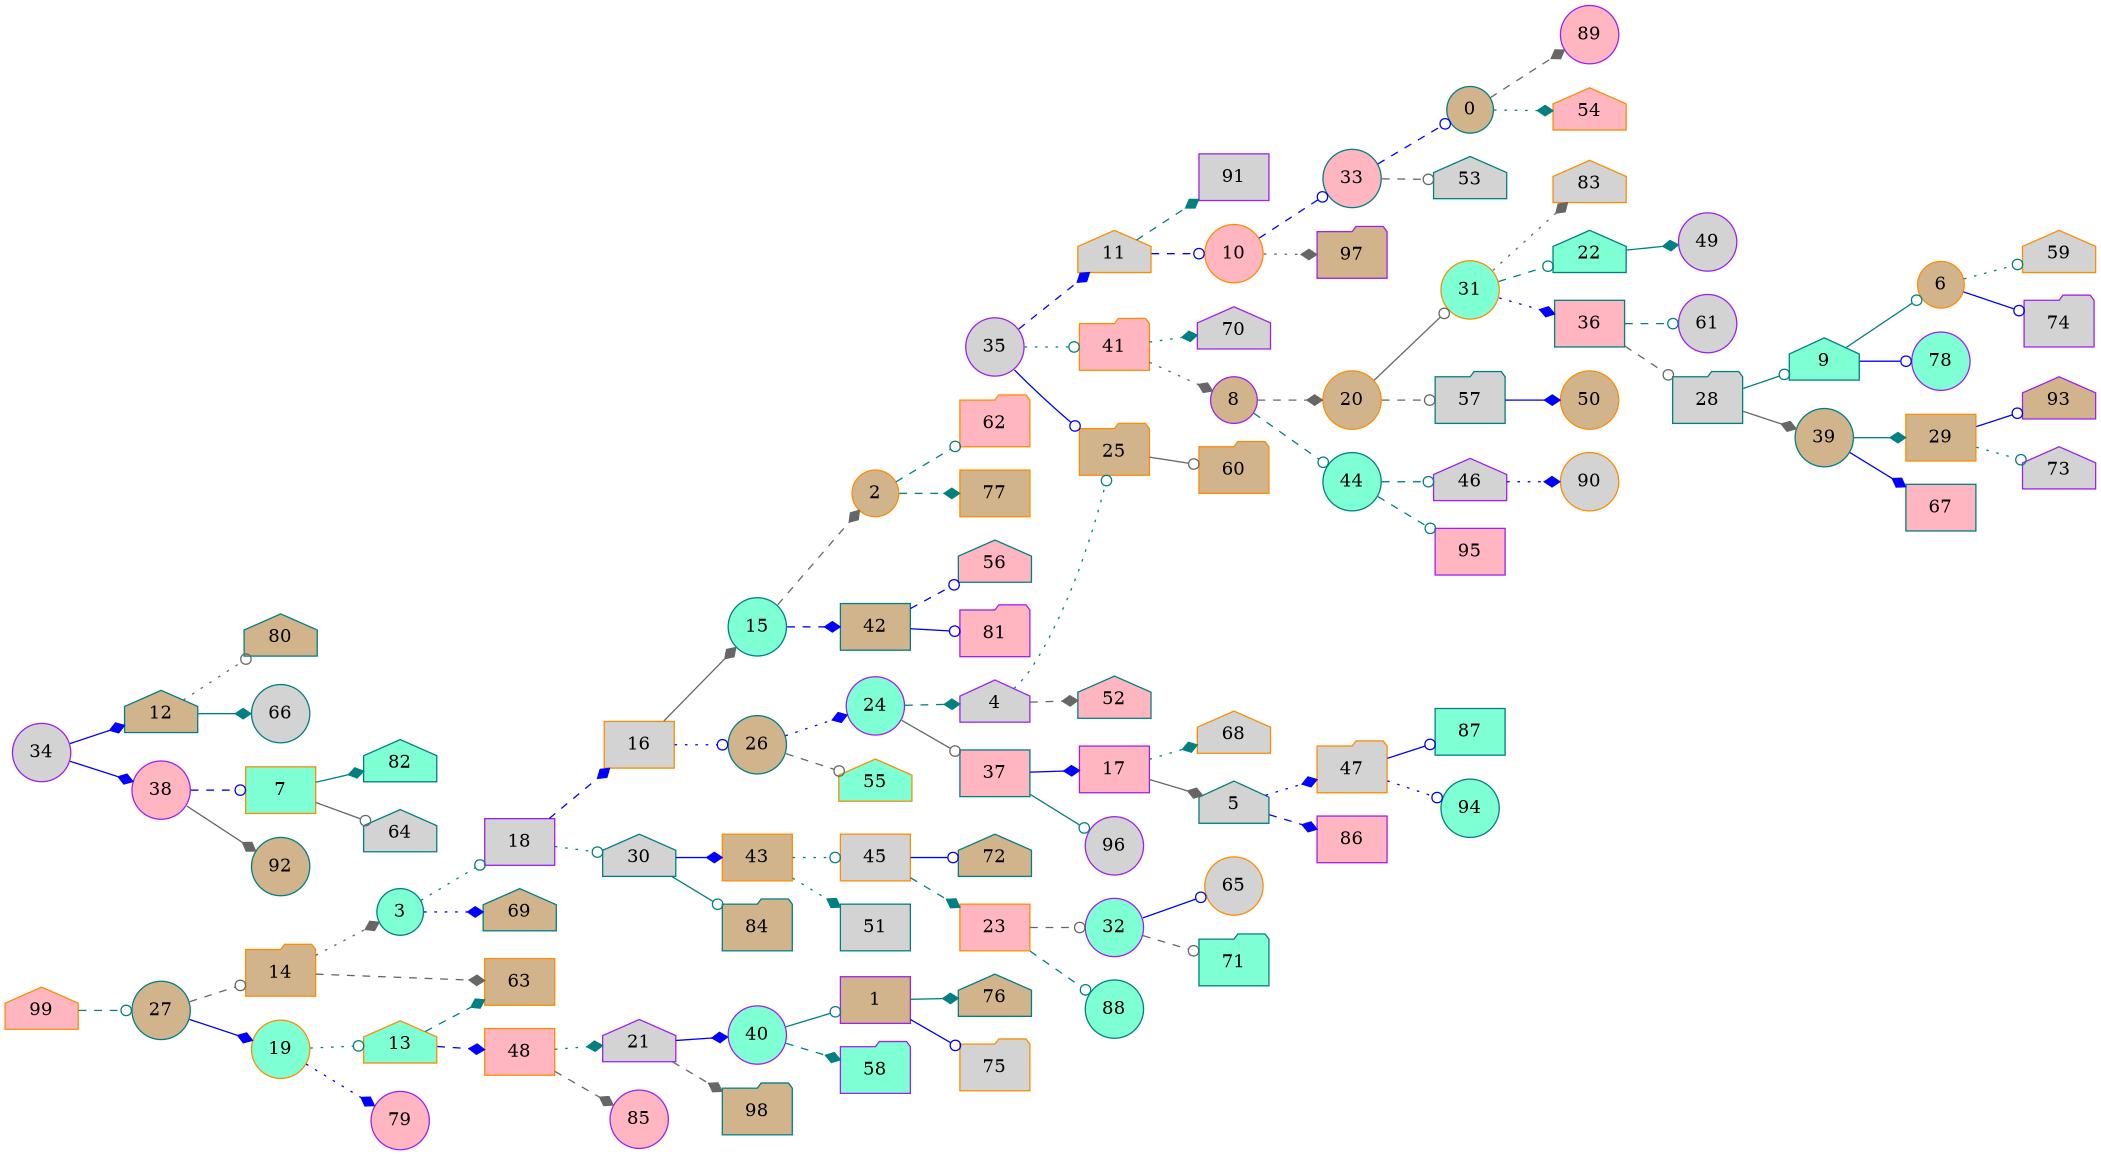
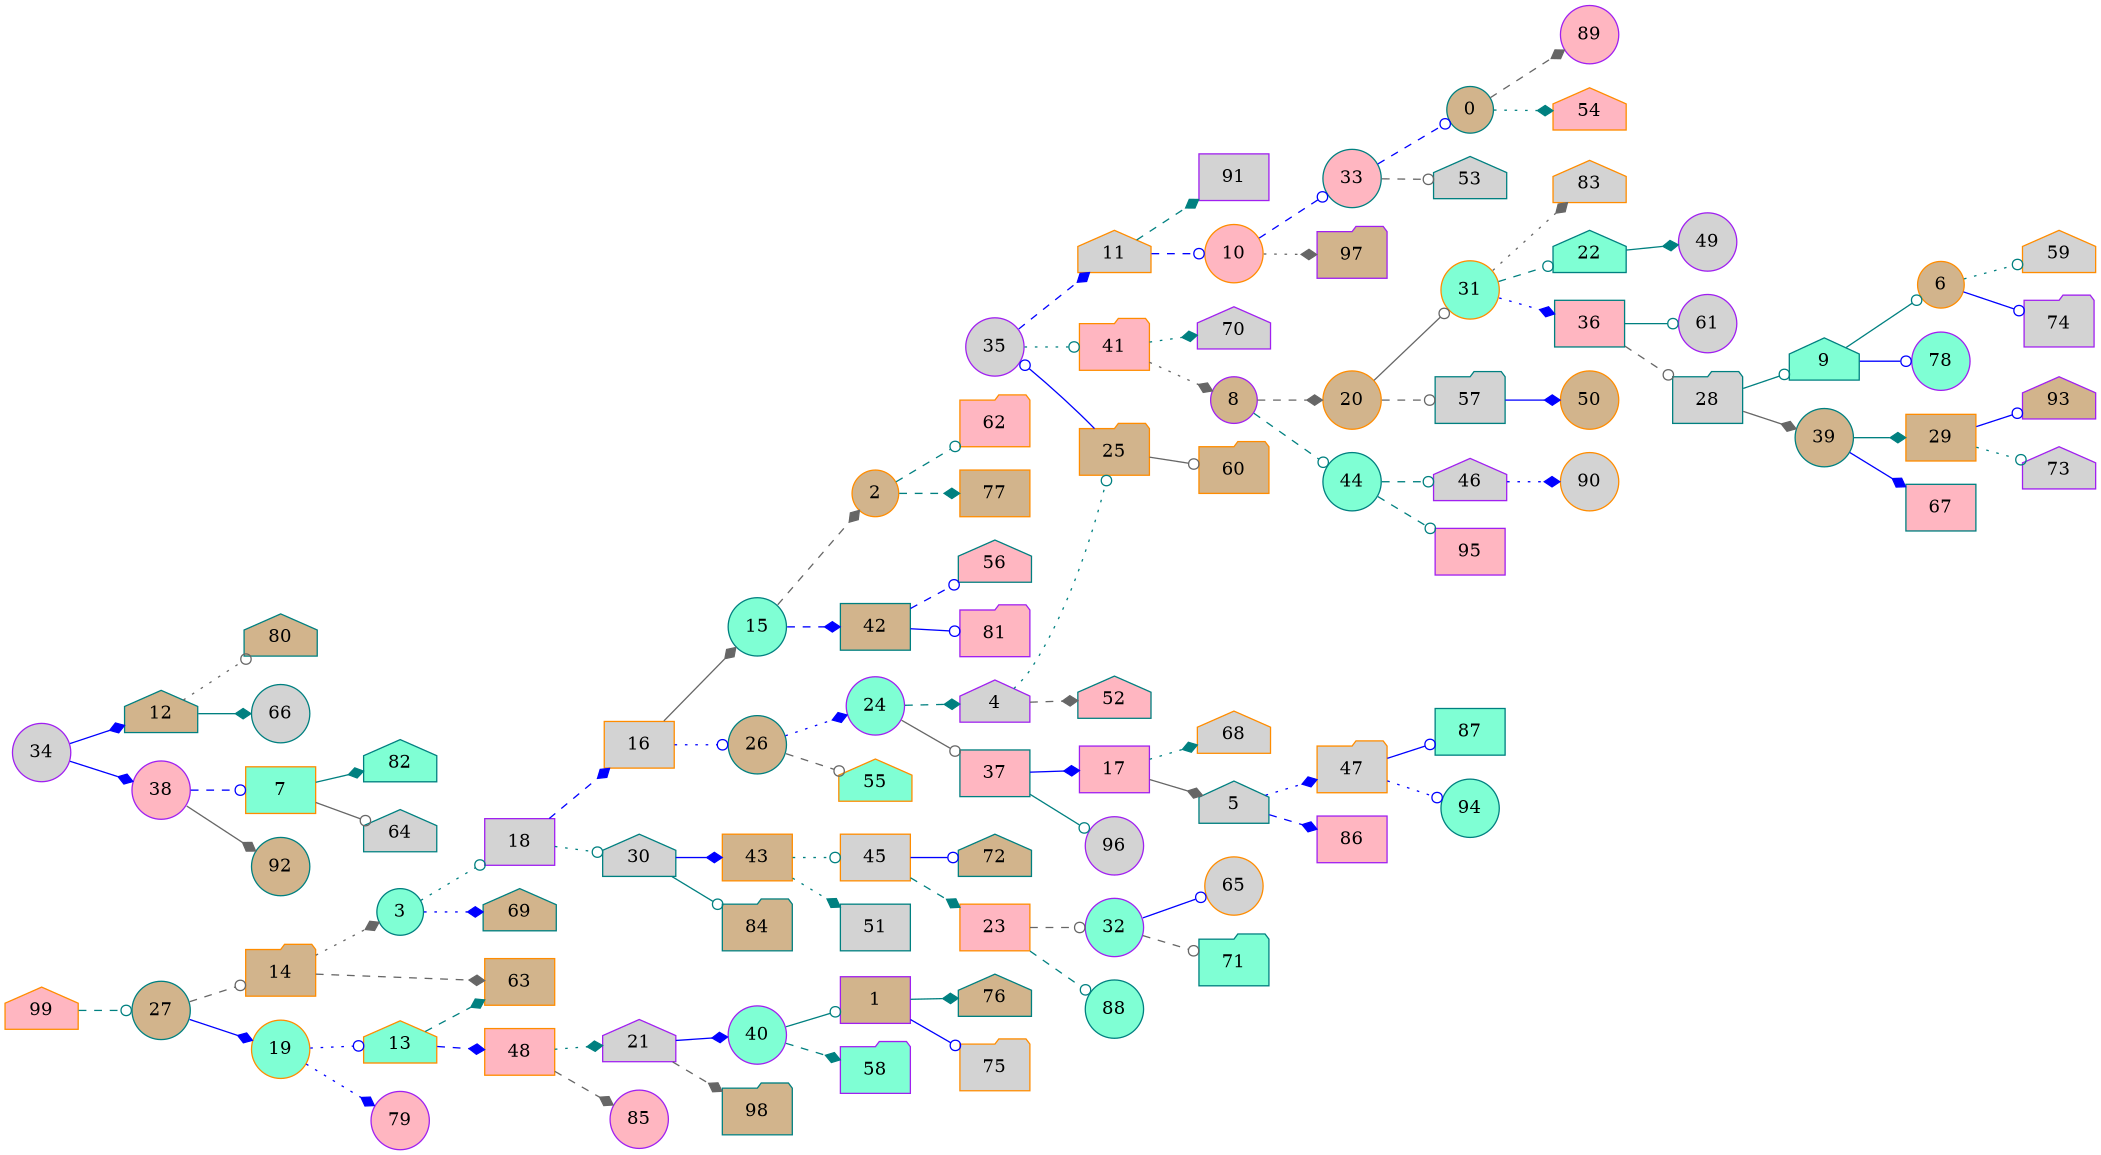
  digraph {
    rankdir=LR
    node [color=teal fillcolor=lightgrey shape=circle style=filled]
    edge [arrowhead=diamond color=teal style=dashed]
    n1 [fillcolor=tan label=0]
    n2 [color=darkorange fillcolor=lightpink label=54 shape=house]
    n3 [color=purple fillcolor=lightpink label=89]
    n4 [color=purple fillcolor=tan label=1 shape=box]
    n5 [color=darkorange label=75 shape=folder]
    n6 [fillcolor=tan label=76 shape=house]
    n7 [color=darkorange fillcolor=tan label=2]
    n8 [color=darkorange fillcolor=tan label=77 shape=box]
    n9 [color=darkorange fillcolor=lightpink label=62 shape=folder]
    n10 [fillcolor=aquamarine label=3]
    n11 [color=purple label=18 shape=box]
    n12 [fillcolor=tan label=69 shape=house]
    n13 [color=darkorange label=16 shape=box]
    n14 [label=30 shape=house]
    n15 [color=purple label=4 shape=house]
    n16 [color=darkorange fillcolor=tan label=25 shape=folder]
    n17 [fillcolor=lightpink label=52 shape=house]
    n18 [color=purple label=35]
    n19 [color=darkorange fillcolor=tan label=60 shape=folder]
    n20 [label=5 shape=house]
    n21 [color=darkorange label=47 shape=folder]
    n22 [color=purple fillcolor=lightpink label=86 shape=box]
    n23 [fillcolor=aquamarine label=87 shape=box]
    n24 [fillcolor=aquamarine label=94]
    n25 [color=darkorange fillcolor=tan label=6]
    n26 [color=darkorange label=59 shape=house]
    n27 [color=purple label=74 shape=folder]
    n28 [color=darkorange fillcolor=aquamarine label=7 shape=box]
    n29 [fillcolor=aquamarine label=82 shape=house]
    n30 [label=64 shape=house]
    n31 [color=purple fillcolor=tan label=8]
    n32 [color=darkorange fillcolor=tan label=20]
    n33 [fillcolor=aquamarine label=44]
    n34 [color=darkorange fillcolor=aquamarine label=31]
    n35 [label=57 shape=folder]
    n36 [color=purple label=46 shape=house]
    n37 [color=purple fillcolor=lightpink label=95 shape=box]
    n38 [fillcolor=aquamarine label=9 shape=house]
    n39 [color=purple fillcolor=aquamarine label=78]
    n40 [color=darkorange fillcolor=lightpink label=10]
    n41 [fillcolor=lightpink label=33]
    n42 [color=purple fillcolor=tan label=97 shape=folder]
    n43 [label=53 shape=house]
    n44 [color=darkorange label=11 shape=house]
    n45 [color=purple label=91 shape=box]
    n46 [fillcolor=tan label=12 shape=house]
    n47 [fillcolor=tan label=80 shape=house]
    n48 [label=66]
    n49 [color=darkorange fillcolor=aquamarine label=13 shape=house]
    n50 [color=darkorange fillcolor=lightpink label=48 shape=box]
    n51 [color=darkorange fillcolor=tan label=63 shape=box]
    n52 [color=purple label=34]
    n53 [color=purple fillcolor=lightpink label=38]
    n54 [color=purple label=21 shape=house]
    n55 [color=purple fillcolor=lightpink label=85]
    n56 [color=darkorange fillcolor=tan label=14 shape=folder]
    n57 [fillcolor=aquamarine label=15]
    n58 [fillcolor=tan label=42 shape=box]
    n59 [color=purple fillcolor=lightpink label=81 shape=folder]
    n60 [fillcolor=lightpink label=56 shape=house]
    n61 [fillcolor=tan label=26]
    n62 [color=purple fillcolor=aquamarine label=24]
    n63 [color=darkorange fillcolor=aquamarine label=55 shape=house]
    n64 [color=purple fillcolor=lightpink label=17 shape=box]
    n65 [color=darkorange label=68 shape=house]
    n66 [color=darkorange fillcolor=tan label=43 shape=box]
    n67 [fillcolor=tan label=84 shape=folder]
    n68 [color=darkorange fillcolor=aquamarine label=19]
    n69 [color=purple fillcolor=lightpink label=79]
    n70 [fillcolor=aquamarine label=22 shape=house]
    n71 [fillcolor=lightpink label=36 shape=box]
    n72 [color=darkorange label=83 shape=house]
    n73 [color=darkorange fillcolor=tan label=50]
    n74 [color=purple fillcolor=aquamarine label=40]
    n75 [fillcolor=tan label=98 shape=folder]
    n76 [color=purple fillcolor=aquamarine label=58 shape=folder]
    n77 [color=purple label=49]
    n78 [label=28 shape=folder]
    n79 [color=purple label=61]
    n80 [color=darkorange fillcolor=lightpink label=23 shape=box]
    n81 [color=purple fillcolor=aquamarine label=32]
    n82 [fillcolor=aquamarine label=88]
    n83 [fillcolor=aquamarine label=71 shape=folder]
    n84 [color=darkorange label=65]
    n85 [fillcolor=lightpink label=37 shape=box]
    n86 [color=purple label=96]
    n87 [color=darkorange fillcolor=lightpink label=41 shape=folder]
    n88 [fillcolor=tan label=27]
    n89 [fillcolor=tan label=39]
    n90 [color=darkorange fillcolor=tan label=29 shape=box]
    n91 [fillcolor=lightpink label=67 shape=box]
    n92 [color=purple fillcolor=tan label=93 shape=house]
    n93 [color=purple label=73 shape=house]
    n94 [color=darkorange label=45 shape=box]
    n95 [label=51 shape=box]
    n96 [fillcolor=tan label=92]
    n97 [color=purple label=70 shape=house]
    n98 [fillcolor=tan label=72 shape=house]
    n99 [color=darkorange label=90]
    n100 [color=darkorange fillcolor=lightpink label=99 shape=house]
    n1 -> n2 [style=dotted]
    n1 -> n3 [color=gray40]
    n4 -> n5 [arrowhead=odot color=blue style=solid]
    n4 -> n6 [style=solid]
    n7 -> n8
    n7 -> n9 [arrowhead=odot]
    n10 -> n11 [arrowhead=odot style=dotted]
    n10 -> n12 [color=blue style=dotted]
    n11 -> n13 [color=blue]
    n11 -> n14 [arrowhead=odot style=dotted]
    n13 -> n57 [color=gray40 style=solid]
    n13 -> n61 [arrowhead=odot color=blue style=dotted]
    n14 -> n66 [color=blue style=solid]
    n14 -> n67 [arrowhead=odot style=solid]
    n15 -> n16 [arrowhead=odot style=dotted]
    n15 -> n17 [color=gray40]
-   n18 -> n16 [arrowhead=odot color=blue style=solid]
+   n16 -> n18 [arrowhead=odot color=blue style=solid]
    n16 -> n19 [arrowhead=odot color=gray40 style=solid]
    n18 -> n44 [color=blue]
    n18 -> n87 [arrowhead=odot style=dotted]
    n20 -> n21 [color=blue style=dotted]
    n20 -> n22 [color=blue]
    n21 -> n23 [arrowhead=odot color=blue style=solid]
    n21 -> n24 [arrowhead=odot color=blue style=dotted]
    n25 -> n26 [arrowhead=odot style=dotted]
    n25 -> n27 [arrowhead=odot color=blue style=solid]
    n28 -> n29 [style=solid]
    n28 -> n30 [arrowhead=odot color=gray40 style=solid]
    n31 -> n32 [color=gray40]
    n31 -> n33 [arrowhead=odot]
    n32 -> n34 [arrowhead=odot color=gray40 style=solid]
    n32 -> n35 [arrowhead=odot color=gray40]
    n33 -> n36 [arrowhead=odot]
    n33 -> n37 [arrowhead=odot]
    n34 -> n70 [arrowhead=odot]
    n34 -> n71 [color=blue style=dotted]
    n34 -> n72 [color=gray40 style=dotted]
    n35 -> n73 [color=blue style=solid]
    n36 -> n99 [color=blue style=dotted]
    n38 -> n25 [arrowhead=odot style=solid]
    n38 -> n39 [arrowhead=odot color=blue style=solid]
    n40 -> n41 [arrowhead=odot color=blue]
    n40 -> n42 [color=gray40 style=dotted]
    n41 -> n1 [arrowhead=odot color=blue]
    n41 -> n43 [arrowhead=odot color=gray40]
    n44 -> n40 [arrowhead=odot color=blue]
    n44 -> n45
    n46 -> n47 [arrowhead=odot color=gray40 style=dotted]
    n46 -> n48 [style=solid]
    n49 -> n50 [color=blue]
    n49 -> n51
    n50 -> n54 [style=dotted]
    n50 -> n55 [color=gray40]
    n52 -> n46 [color=blue style=solid]
    n52 -> n53 [color=blue style=solid]
    n53 -> n28 [arrowhead=odot color=blue]
    n53 -> n96 [color=gray40 style=solid]
    n54 -> n74 [color=blue style=solid]
    n54 -> n75 [color=gray40]
    n56 -> n10 [color=gray40 style=dotted]
    n56 -> n51 [color=gray40]
    n57 -> n7 [color=gray40]
    n57 -> n58 [color=blue]
    n58 -> n59 [arrowhead=odot color=blue style=solid]
    n58 -> n60 [arrowhead=odot color=blue]
    n61 -> n62 [color=blue style=dotted]
    n61 -> n63 [arrowhead=odot color=gray40]
    n62 -> n15
    n62 -> n85 [arrowhead=odot color=gray40 style=solid]
    n64 -> n20 [color=gray40 style=solid]
    n64 -> n65 [style=dotted]
    n66 -> n94 [arrowhead=odot style=dotted]
    n66 -> n95 [style=dotted]
-   n68 -> n49 [arrowhead=odot style=dotted]
+   n68 -> n49 [arrowhead=odot color=blue style=dotted]
    n68 -> n69 [color=blue style=dotted]
    n70 -> n77 [style=solid]
    n71 -> n78 [arrowhead=odot color=gray40]
-   n71 -> n79 [arrowhead=odot]
+   n71 -> n79 [arrowhead=odot style=solid]
    n74 -> n4 [arrowhead=odot style=solid]
    n74 -> n76
    n78 -> n38 [arrowhead=odot style=solid]
    n78 -> n89 [color=gray40 style=solid]
    n80 -> n81 [arrowhead=odot color=gray40]
    n80 -> n82 [arrowhead=odot]
    n81 -> n83 [arrowhead=odot color=gray40]
    n81 -> n84 [arrowhead=odot color=blue style=solid]
    n85 -> n64 [color=blue style=solid]
    n85 -> n86 [arrowhead=odot style=solid]
    n87 -> n31 [color=gray40 style=dotted]
    n87 -> n97 [style=dotted]
    n88 -> n56 [arrowhead=odot color=gray40]
    n88 -> n68 [color=blue style=solid]
    n89 -> n90 [style=solid]
    n89 -> n91 [color=blue style=solid]
    n90 -> n92 [arrowhead=odot color=blue style=solid]
    n90 -> n93 [arrowhead=odot style=dotted]
    n94 -> n80
    n94 -> n98 [arrowhead=odot color=blue style=solid]
    n100 -> n88 [arrowhead=odot]
  }
